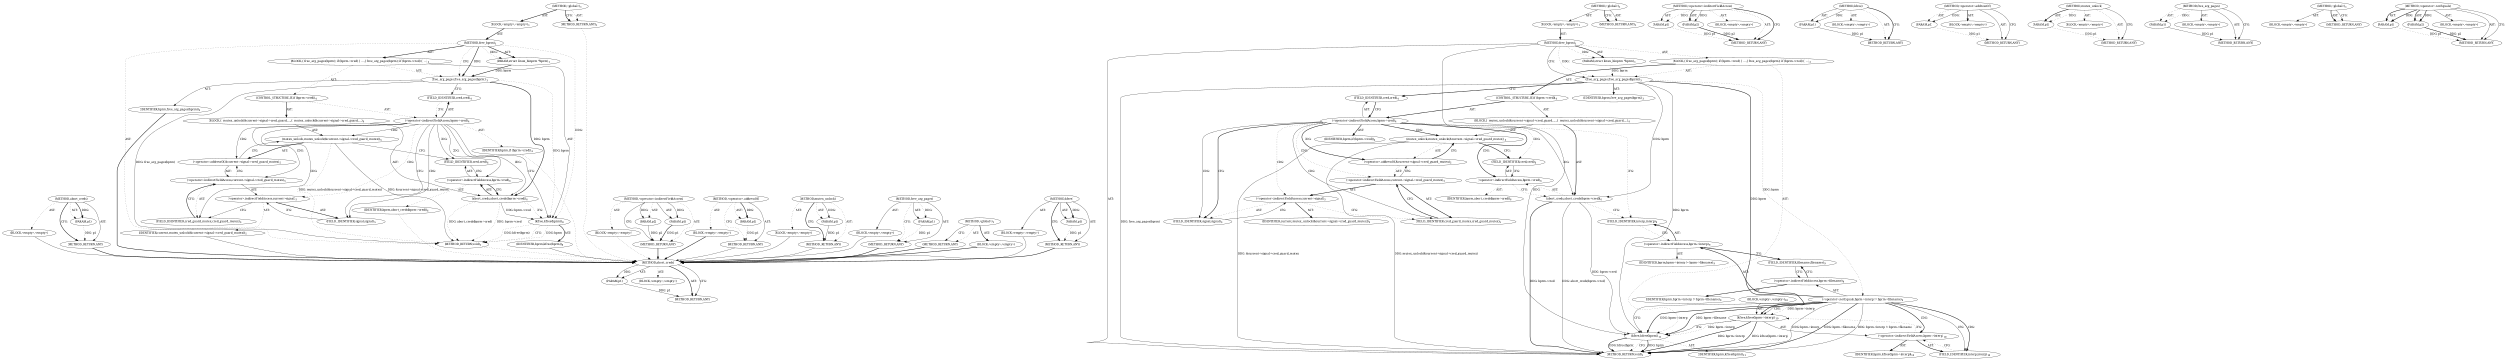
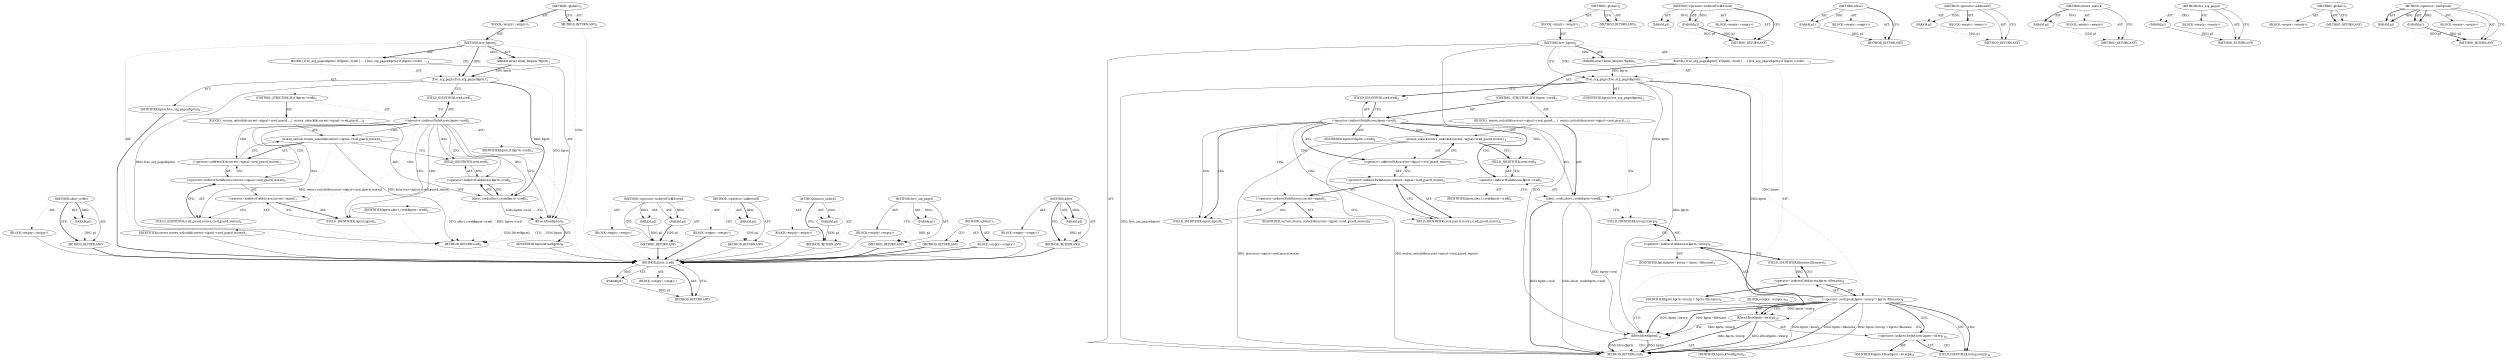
  digraph {
    fontname="Noto Serif"
    node [fontname="Noto Serif"]
    edge [fontname="Noto Serif" style=solid]
    n1 [label=<(METHOD,abort_creds)>]
    n2 [label=<(PARAM,p1)>]
    n3 [label=<(BLOCK,&lt;empty&gt;,&lt;empty&gt;)>]
    n4 [label=<(METHOD_RETURN,ANY)>]
    n5 [label=<(METHOD,abort_creds)>]
    n6 [label=<(PARAM,p1)>]
    n7 [label=<(BLOCK,&lt;empty&gt;,&lt;empty&gt;)>]
    n8 [label=<(METHOD_RETURN,ANY)>]
    n9 [label=<(METHOD,&lt;global&gt;)<SUB>1</SUB>>]
    n10 [label=<(BLOCK,&lt;empty&gt;,&lt;empty&gt;)<SUB>1</SUB>>]
    n11 [label=<(METHOD_RETURN,ANY)<SUB>1</SUB>>]
    n12 [label=<(METHOD,free_bprm)<SUB>1</SUB>>]
    n13 [label=<(PARAM,struct linux_binprm *bprm)<SUB>1</SUB>>]
    n14 [label=<(BLOCK,{ 	free_arg_pages(bprm); 	if (bprm-&gt;cred) {  		...,{ 	free_arg_pages(bprm); 	if (bprm-&gt;cred) {  		...)<SUB>2</SUB>>]
    n15 [label=<(free_arg_pages,free_arg_pages(bprm))<SUB>3</SUB>>]
    n16 [label=<(kfree,kfree(bprm))<SUB>8</SUB>>]
    n17 [label=<(METHOD_RETURN,void)<SUB>1</SUB>>]
    n18 [label=<(CONTROL_STRUCTURE,IF,if (bprm-&gt;cred))<SUB>4</SUB>>]
    n19 [label=<(IDENTIFIER,bprm,free_arg_pages(bprm))<SUB>3</SUB>>]
    n20 [label=<(FIELD_IDENTIFIER,cred,cred)<SUB>4</SUB>>]
    n21 [label=<(abort_creds,abort_creds(bprm-&gt;cred))<SUB>6</SUB>>]
    n22 [label=<(IDENTIFIER,bprm,kfree(bprm))<SUB>8</SUB>>]
    n23 [label=<(&lt;operator&gt;.indirectFieldAccess,bprm-&gt;cred)<SUB>4</SUB>>]
    n24 [label=<(BLOCK,{  		mutex_unlock(&amp;current-&gt;signal-&gt;cred_guard_...,{  		mutex_unlock(&amp;current-&gt;signal-&gt;cred_guard_...)<SUB>4</SUB>>]
    n25 [label=<(&lt;operator&gt;.indirectFieldAccess,bprm-&gt;cred)<SUB>6</SUB>>]
    n26 [label=<(IDENTIFIER,bprm,if (bprm-&gt;cred))<SUB>4</SUB>>]
    n27 [label=<(mutex_unlock,mutex_unlock(&amp;current-&gt;signal-&gt;cred_guard_mutex))<SUB>5</SUB>>]
    n28 [label=<(&lt;operator&gt;.addressOf,&amp;current-&gt;signal-&gt;cred_guard_mutex)<SUB>5</SUB>>]
    n29 [label=<(&lt;operator&gt;.indirectFieldAccess,current-&gt;signal-&gt;cred_guard_mutex)<SUB>5</SUB>>]
    n30 [label=<(&lt;operator&gt;.indirectFieldAccess,current-&gt;signal)<SUB>5</SUB>>]
    n31 [label=<(FIELD_IDENTIFIER,signal,signal)<SUB>5</SUB>>]
    n32 [label=<(FIELD_IDENTIFIER,cred_guard_mutex,cred_guard_mutex)<SUB>5</SUB>>]
    n33 [label=<(FIELD_IDENTIFIER,cred,cred)<SUB>6</SUB>>]
    n34 [label=<(IDENTIFIER,current,mutex_unlock(&amp;current-&gt;signal-&gt;cred_guard_mutex))<SUB>5</SUB>>]
    n35 [label=<(IDENTIFIER,bprm,abort_creds(bprm-&gt;cred))<SUB>6</SUB>>]
    n36 [label=<(METHOD,&lt;operator&gt;.indirectFieldAccess)>]
    n37 [label=<(PARAM,p1)>]
    n38 [label=<(PARAM,p2)>]
    n39 [label=<(BLOCK,&lt;empty&gt;,&lt;empty&gt;)>]
    n40 [label=<(METHOD_RETURN,ANY)>]
    n41 [label=<(METHOD,&lt;operator&gt;.addressOf)>]
    n42 [label=<(PARAM,p1)>]
    n43 [label=<(BLOCK,&lt;empty&gt;,&lt;empty&gt;)>]
    n44 [label=<(METHOD_RETURN,ANY)>]
    n45 [label=<(METHOD,mutex_unlock)>]
    n46 [label=<(PARAM,p1)>]
    n47 [label=<(BLOCK,&lt;empty&gt;,&lt;empty&gt;)>]
    n48 [label=<(METHOD_RETURN,ANY)>]
    n49 [label=<(METHOD,free_arg_pages)>]
    n50 [label=<(PARAM,p1)>]
    n51 [label=<(BLOCK,&lt;empty&gt;,&lt;empty&gt;)>]
    n52 [label=<(METHOD_RETURN,ANY)>]
    n53 [label=<(METHOD,&lt;global&gt;)<SUB>1</SUB>>]
    n54 [label=<(BLOCK,&lt;empty&gt;,&lt;empty&gt;)>]
    n55 [label=<(METHOD_RETURN,ANY)>]
    n56 [label=<(METHOD,kfree)>]
    n57 [label=<(PARAM,p1)>]
    n58 [label=<(BLOCK,&lt;empty&gt;,&lt;empty&gt;)>]
    n59 [label=<(METHOD_RETURN,ANY)>]
    n60 [label=<(METHOD,&lt;global&gt;)<SUB>1</SUB>>]
    n61 [label=<(BLOCK,&lt;empty&gt;,&lt;empty&gt;)<SUB>1</SUB>>]
    n62 [label=<(METHOD_RETURN,ANY)<SUB>1</SUB>>]
    n63 [label=<(METHOD,free_bprm)<SUB>1</SUB>>]
    n64 [label=<(PARAM,struct linux_binprm *bprm)<SUB>1</SUB>>]
    n65 [label=<(BLOCK,{ 	free_arg_pages(bprm); 	if (bprm-&gt;cred) {  		...,{ 	free_arg_pages(bprm); 	if (bprm-&gt;cred) {  		...)<SUB>2</SUB>>]
    n66 [label=<(free_arg_pages,free_arg_pages(bprm))<SUB>3</SUB>>]
    n67 [label=<(kfree,kfree(bprm))<SUB>11</SUB>>]
    n68 [label=<(METHOD_RETURN,void)<SUB>1</SUB>>]
    n69 [label=<(CONTROL_STRUCTURE,IF,if (bprm-&gt;cred))<SUB>4</SUB>>]
    n70 [label=<(IDENTIFIER,bprm,free_arg_pages(bprm))<SUB>3</SUB>>]
    n71 [label=<(FIELD_IDENTIFIER,cred,cred)<SUB>4</SUB>>]
    n72 [label=<(abort_creds,abort_creds(bprm-&gt;cred))<SUB>6</SUB>>]
    n73 [label=<(&lt;operator&gt;.notEquals,bprm-&gt;interp != bprm-&gt;filename)<SUB>9</SUB>>]
    n74 [label=<(kfree,kfree(bprm-&gt;interp))<SUB>10</SUB>>]
    n75 [label=<(IDENTIFIER,bprm,kfree(bprm))<SUB>11</SUB>>]
    n76 [label=<(&lt;operator&gt;.indirectFieldAccess,bprm-&gt;cred)<SUB>4</SUB>>]
    n77 [label=<(BLOCK,{  		mutex_unlock(&amp;current-&gt;signal-&gt;cred_guard_...,{  		mutex_unlock(&amp;current-&gt;signal-&gt;cred_guard_...)<SUB>4</SUB>>]
    n78 [label=<(&lt;operator&gt;.indirectFieldAccess,bprm-&gt;cred)<SUB>6</SUB>>]
    n79 [label=<(FIELD_IDENTIFIER,interp,interp)<SUB>9</SUB>>]
    n80 [label=<(&lt;operator&gt;.indirectFieldAccess,bprm-&gt;interp)<SUB>9</SUB>>]
    n81 [label=<(&lt;operator&gt;.indirectFieldAccess,bprm-&gt;filename)<SUB>9</SUB>>]
    n82 [label=<(&lt;operator&gt;.indirectFieldAccess,bprm-&gt;interp)<SUB>10</SUB>>]
    n83 [label=<(FIELD_IDENTIFIER,interp,interp)<SUB>10</SUB>>]
    n84 [label=<(IDENTIFIER,bprm,if (bprm-&gt;cred))<SUB>4</SUB>>]
    n85 [label=<(mutex_unlock,mutex_unlock(&amp;current-&gt;signal-&gt;cred_guard_mutex))<SUB>5</SUB>>]
    n86 [label=<(&lt;operator&gt;.addressOf,&amp;current-&gt;signal-&gt;cred_guard_mutex)<SUB>5</SUB>>]
    n87 [label=<(&lt;operator&gt;.indirectFieldAccess,current-&gt;signal-&gt;cred_guard_mutex)<SUB>5</SUB>>]
    n88 [label=<(&lt;operator&gt;.indirectFieldAccess,current-&gt;signal)<SUB>5</SUB>>]
    n89 [label=<(FIELD_IDENTIFIER,signal,signal)<SUB>5</SUB>>]
    n90 [label=<(FIELD_IDENTIFIER,cred_guard_mutex,cred_guard_mutex)<SUB>5</SUB>>]
    n91 [label=<(FIELD_IDENTIFIER,cred,cred)<SUB>6</SUB>>]
    n92 [label=<(IDENTIFIER,current,mutex_unlock(&amp;current-&gt;signal-&gt;cred_guard_mutex))<SUB>5</SUB>>]
    n93 [label=<(IDENTIFIER,bprm,abort_creds(bprm-&gt;cred))<SUB>6</SUB>>]
    n94 [label=<(BLOCK,&lt;empty&gt;,&lt;empty&gt;)<SUB>10</SUB>>]
    n95 [label=<(IDENTIFIER,bprm,bprm-&gt;interp != bprm-&gt;filename)<SUB>9</SUB>>]
    n96 [label=<(FIELD_IDENTIFIER,filename,filename)<SUB>9</SUB>>]
    n97 [label=<(IDENTIFIER,bprm,bprm-&gt;interp != bprm-&gt;filename)<SUB>9</SUB>>]
    n98 [label=<(IDENTIFIER,bprm,kfree(bprm-&gt;interp))<SUB>10</SUB>>]
    n99 [label=<(METHOD,&lt;operator&gt;.indirectFieldAccess)>]
    n100 [label=<(PARAM,p1)>]
    n101 [label=<(PARAM,p2)>]
    n102 [label=<(BLOCK,&lt;empty&gt;,&lt;empty&gt;)>]
    n103 [label=<(METHOD_RETURN,ANY)>]
    n104 [label=<(METHOD,kfree)>]
    n105 [label=<(PARAM,p1)>]
    n106 [label=<(BLOCK,&lt;empty&gt;,&lt;empty&gt;)>]
    n107 [label=<(METHOD_RETURN,ANY)>]
    n108 [label=<(METHOD,&lt;operator&gt;.addressOf)>]
    n109 [label=<(PARAM,p1)>]
    n110 [label=<(BLOCK,&lt;empty&gt;,&lt;empty&gt;)>]
    n111 [label=<(METHOD_RETURN,ANY)>]
    n112 [label=<(METHOD,mutex_unlock)>]
    n113 [label=<(PARAM,p1)>]
    n114 [label=<(BLOCK,&lt;empty&gt;,&lt;empty&gt;)>]
    n115 [label=<(METHOD_RETURN,ANY)>]
    n116 [label=<(METHOD,free_arg_pages)>]
    n117 [label=<(PARAM,p1)>]
    n118 [label=<(BLOCK,&lt;empty&gt;,&lt;empty&gt;)>]
    n119 [label=<(METHOD_RETURN,ANY)>]
    n120 [label=<(METHOD,&lt;global&gt;)<SUB>1</SUB>>]
    n121 [label=<(BLOCK,&lt;empty&gt;,&lt;empty&gt;)>]
    n122 [label=<(METHOD_RETURN,ANY)>]
    n123 [label=<(METHOD,&lt;operator&gt;.notEquals)>]
    n124 [label=<(PARAM,p1)>]
    n125 [label=<(PARAM,p2)>]
    n126 [label=<(BLOCK,&lt;empty&gt;,&lt;empty&gt;)>]
    n127 [label=<(METHOD_RETURN,ANY)>]
    n1 -> n2 [label="AST: " style=dotted]
    n1 -> n2 [label="DDG: " style=bold]
    n1 -> n3 [label="AST: " style=dotted]
    n1 -> n4 [label="AST: "]
    n1 -> n4 [label="CFG: " style=bold]
    n2 -> n4 [label="DDG: p1" style=dotted]
    n3 -> n5
    n4 -> n5 [style=bold]
    n5 -> n6 [label="AST: "]
    n5 -> n6 [label="DDG: "]
    n5 -> n7 [label="AST: " style=dotted]
    n5 -> n8 [label="AST: " style=bold]
    n5 -> n8 [label="CFG: "]
    n6 -> n8 [label="DDG: p1"]
    n9 -> n10 [label="AST: " style=bold]
    n9 -> n11 [label="AST: " style=dotted]
    n9 -> n11 [label="CFG: " style=bold]
    n10 -> n12 [label="AST: " style=bold]
    n11 -> n5 [style=dotted]
    n12 -> n13 [label="AST: " style=bold]
    n12 -> n13 [label="DDG: " style=dotted]
    n12 -> n14 [label="AST: " style=bold]
    n12 -> n15 [label="CFG: " style=dotted]
    n12 -> n15 [label="DDG: " style=bold]
    n12 -> n16 [label="DDG: " style=dotted]
    n12 -> n17 [label="AST: " style=dotted]
    n13 -> n15 [label="DDG: bprm" style=bold]
    n14 -> n15 [label="AST: " style=dotted]
    n14 -> n16 [label="AST: "]
    n14 -> n18 [label="AST: " style=dotted]
    n15 -> n16 [label="DDG: bprm" style=dotted]
    n15 -> n17 [label="DDG: free_arg_pages(bprm)"]
    n15 -> n19 [label="AST: "]
    n15 -> n20 [label="CFG: "]
    n15 -> n21 [label="DDG: bprm" style=bold]
    n16 -> n17 [label="CFG: " style=dotted]
    n16 -> n17 [label="DDG: bprm" style=dotted]
    n16 -> n17 [label="DDG: kfree(bprm)" style=dotted]
    n16 -> n22 [label="AST: " style=bold]
    n17 -> n5 [style=dotted]
    n18 -> n23 [label="AST: " style=dotted]
    n18 -> n24 [label="AST: " style=bold]
    n19 -> n5 [style=bold]
    n20 -> n23 [label="CFG: " style=dotted]
    n21 -> n16 [label="CFG: " style=dotted]
    n21 -> n16 [label="DDG: bprm-&gt;cred"]
    n21 -> n17 [label="DDG: bprm-&gt;cred" style=dotted]
    n21 -> n17 [label="DDG: abort_creds(bprm-&gt;cred)" style=dotted]
    n21 -> n25 [label="AST: " style=bold]
    n22 -> n5
    n23 -> n16 [label="CFG: "]
    n23 -> n20 [label="AST: " style=bold]
    n23 -> n21 [label="CDG: "]
    n23 -> n25 [label="CDG: "]
    n23 -> n26 [label="AST: " style=dotted]
    n23 -> n27 [label="CDG: "]
    n23 -> n28 [label="CDG: "]
    n23 -> n29 [label="CDG: "]
    n23 -> n30 [label="CDG: " style=dotted]
    n23 -> n31 [label="CFG: "]
    n23 -> n31 [label="CDG: "]
    n23 -> n32 [label="CDG: "]
    n23 -> n33 [label="CDG: "]
    n24 -> n21 [label="AST: "]
    n24 -> n27 [label="AST: "]
    n25 -> n21 [label="CFG: " style=bold]
    n25 -> n33 [label="AST: "]
    n25 -> n35 [label="AST: " style=dotted]
    n26 -> n5 [style=dotted]
    n27 -> n17 [label="DDG: &amp;current-&gt;signal-&gt;cred_guard_mutex"]
    n27 -> n17 [label="DDG: mutex_unlock(&amp;current-&gt;signal-&gt;cred_guard_mutex)" style=dotted]
    n27 -> n28 [label="AST: " style=bold]
    n27 -> n33 [label="CFG: "]
    n28 -> n27 [label="CFG: "]
    n28 -> n29 [label="AST: "]
    n29 -> n28 [label="CFG: " style=dotted]
    n29 -> n30 [label="AST: "]
    n29 -> n32 [label="AST: " style=dotted]
    n30 -> n31 [label="AST: " style=bold]
    n30 -> n32 [label="CFG: "]
    n30 -> n34 [label="AST: " style=dotted]
    n31 -> n30 [label="CFG: "]
    n32 -> n29 [label="CFG: " style=bold]
    n33 -> n25 [label="CFG: "]
    n34 -> n5
    n35 -> n5 [style=dotted]
    n36 -> n37 [label="AST: "]
    n36 -> n37 [label="DDG: "]
    n36 -> n38 [label="AST: " style=dotted]
    n36 -> n38 [label="DDG: "]
    n36 -> n39 [label="AST: " style=dotted]
    n36 -> n40 [label="AST: " style=dotted]
    n36 -> n40 [label="CFG: "]
    n37 -> n40 [label="DDG: p1" style=bold]
    n38 -> n40 [label="DDG: p2"]
    n39 -> n5 [style=dotted]
    n40 -> n5 [style=bold]
    n41 -> n42 [label="AST: " style=dotted]
    n41 -> n42 [label="DDG: " style=bold]
    n41 -> n43 [label="AST: " style=dotted]
    n41 -> n44 [label="AST: "]
    n41 -> n44 [label="CFG: " style=dotted]
    n42 -> n44 [label="DDG: p1" style=dotted]
    n43 -> n5 [style=bold]
    n44 -> n5
    n45 -> n46 [label="AST: " style=dotted]
    n45 -> n46 [label="DDG: "]
    n45 -> n47 [label="AST: " style=dotted]
    n45 -> n48 [label="AST: " style=dotted]
    n45 -> n48 [label="CFG: " style=bold]
    n46 -> n48 [label="DDG: p1"]
    n47 -> n5
    n48 -> n5
    n49 -> n50 [label="AST: "]
    n49 -> n50 [label="DDG: " style=dotted]
    n49 -> n51 [label="AST: "]
    n49 -> n52 [label="AST: "]
    n49 -> n52 [label="CFG: " style=dotted]
    n50 -> n52 [label="DDG: p1" style=dotted]
    n51 -> n5
    n52 -> n5 [style=bold]
    n53 -> n54 [label="AST: " style=bold]
    n53 -> n55 [label="AST: " style=dotted]
    n53 -> n55 [label="CFG: "]
    n54 -> n5 [style=bold]
    n55 -> n5 [style=bold]
    n56 -> n57 [label="AST: "]
    n56 -> n57 [label="DDG: " style=bold]
    n56 -> n58 [label="AST: "]
    n56 -> n59 [label="AST: "]
    n56 -> n59 [label="CFG: " style=bold]
    n57 -> n59 [label="DDG: p1" style=dotted]
    n58 -> n5
    n59 -> n5 [style=bold]
    n60 -> n61 [label="AST: "]
    n60 -> n62 [label="AST: "]
    n60 -> n62 [label="CFG: " style=bold]
    n61 -> n63 [label="AST: " style=bold]
    n63 -> n64 [label="AST: " style=bold]
    n63 -> n64 [label="DDG: " style=dotted]
    n63 -> n65 [label="AST: " style=dotted]
    n63 -> n66 [label="CFG: "]
    n63 -> n66 [label="DDG: " style=dotted]
    n63 -> n67 [label="DDG: "]
    n63 -> n68 [label="AST: "]
    n64 -> n66 [label="DDG: bprm" style=dotted]
    n65 -> n66 [label="AST: " style=dotted]
    n65 -> n67 [label="AST: " style=dotted]
    n65 -> n69 [label="AST: " style=bold]
    n66 -> n67 [label="DDG: bprm"]
    n66 -> n68 [label="DDG: free_arg_pages(bprm)"]
    n66 -> n70 [label="AST: " style=bold]
    n66 -> n71 [label="CFG: " style=bold]
    n66 -> n72 [label="DDG: bprm"]
    n66 -> n73 [label="DDG: bprm" style=dotted]
    n66 -> n74 [label="DDG: bprm" style=bold]
    n67 -> n68 [label="CFG: " style=dotted]
    n67 -> n68 [label="DDG: bprm" style=bold]
    n67 -> n68 [label="DDG: kfree(bprm)" style=bold]
    n67 -> n75 [label="AST: " style=dotted]
    n69 -> n76 [label="AST: " style=bold]
    n69 -> n77 [label="AST: "]
    n71 -> n76 [label="CFG: " style=bold]
    n72 -> n67 [label="DDG: bprm-&gt;cred"]
    n72 -> n68 [label="DDG: bprm-&gt;cred" style=bold]
    n72 -> n68 [label="DDG: abort_creds(bprm-&gt;cred)"]
    n72 -> n78 [label="AST: " style=dotted]
    n72 -> n79 [label="CFG: " style=dotted]
    n73 -> n67 [label="CFG: "]
    n73 -> n67 [label="DDG: bprm-&gt;interp" style=bold]
    n73 -> n67 [label="DDG: bprm-&gt;filename" style=bold]
    n73 -> n68 [label="DDG: bprm-&gt;interp"]
    n73 -> n68 [label="DDG: bprm-&gt;filename" style=bold]
    n73 -> n68 [label="DDG: bprm-&gt;interp != bprm-&gt;filename"]
    n73 -> n74 [label="DDG: bprm-&gt;interp" style=dotted]
    n73 -> n74 [label="CDG: "]
    n73 -> n80 [label="AST: " style=bold]
    n73 -> n81 [label="AST: "]
    n73 -> n82 [label="CDG: " style=bold]
    n73 -> n83 [label="CFG: "]
    n73 -> n83 [label="CDG: " style=bold]
    n74 -> n67 [label="CFG: "]
    n74 -> n67 [label="DDG: bprm-&gt;interp" style=dotted]
    n74 -> n68 [label="DDG: bprm-&gt;interp" style=bold]
    n74 -> n68 [label="DDG: kfree(bprm-&gt;interp)" style=bold]
    n74 -> n82 [label="AST: "]
    n76 -> n71 [label="AST: "]
    n76 -> n72 [label="CDG: "]
    n76 -> n78 [label="CDG: " style=bold]
    n76 -> n79 [label="CFG: " style=dotted]
    n76 -> n84 [label="AST: " style=bold]
    n76 -> n85 [label="CDG: " style=bold]
    n76 -> n86 [label="CDG: " style=bold]
    n76 -> n87 [label="CDG: " style=dotted]
    n76 -> n88 [label="CDG: " style=dotted]
    n76 -> n89 [label="CFG: " style=bold]
    n76 -> n89 [label="CDG: "]
    n76 -> n90 [label="CDG: "]
    n76 -> n91 [label="CDG: " style=dotted]
    n77 -> n72 [label="AST: " style=bold]
    n77 -> n85 [label="AST: "]
    n78 -> n72 [label="CFG: " style=dotted]
    n78 -> n91 [label="AST: "]
    n78 -> n93 [label="AST: " style=dotted]
    n79 -> n80 [label="CFG: " style=dotted]
    n80 -> n79 [label="AST: " style=bold]
    n80 -> n95 [label="AST: "]
    n80 -> n96 [label="CFG: " style=bold]
+   n81 -> n73 [label="CFG: " style=bold]
    n81 -> n96 [label="CFG: " style=bold]
    n81 -> n97 [label="AST: " style=bold]
    n82 -> n74 [label="CFG: " style=dotted]
    n82 -> n83 [label="AST: " style=bold]
    n82 -> n98 [label="AST: " style=bold]
    n83 -> n82 [label="CFG: " style=dotted]
    n85 -> n68 [label="DDG: &amp;current-&gt;signal-&gt;cred_guard_mutex"]
    n85 -> n68 [label="DDG: mutex_unlock(&amp;current-&gt;signal-&gt;cred_guard_mutex)"]
    n85 -> n86 [label="AST: " style=dotted]
    n85 -> n91 [label="CFG: " style=bold]
    n86 -> n85 [label="CFG: " style=bold]
    n86 -> n87 [label="AST: " style=dotted]
    n87 -> n86 [label="CFG: "]
    n87 -> n88 [label="AST: " style=bold]
    n87 -> n90 [label="AST: " style=bold]
    n88 -> n89 [label="AST: " style=dotted]
    n88 -> n90 [label="CFG: " style=dotted]
    n88 -> n92 [label="AST: " style=bold]
    n89 -> n88 [label="CFG: "]
    n90 -> n87 [label="CFG: " style=bold]
    n91 -> n78 [label="CFG: "]
    n94 -> n74 [label="AST: "]
-   n96 -> n81 [label="CFG: "]
+   n96 -> n81 [label="DDG: "]
    n99 -> n100 [label="AST: "]
    n99 -> n100 [label="DDG: " style=dotted]
    n99 -> n101 [label="AST: " style=bold]
    n99 -> n101 [label="DDG: "]
    n99 -> n102 [label="AST: " style=dotted]
    n99 -> n103 [label="AST: " style=dotted]
    n99 -> n103 [label="CFG: " style=bold]
    n100 -> n103 [label="DDG: p1" style=dotted]
    n101 -> n103 [label="DDG: p2" style=bold]
    n104 -> n105 [label="AST: "]
    n104 -> n105 [label="DDG: "]
    n104 -> n106 [label="AST: " style=dotted]
    n104 -> n107 [label="AST: " style=dotted]
    n104 -> n107 [label="CFG: " style=bold]
    n105 -> n107 [label="DDG: p1"]
    n108 -> n109 [label="AST: " style=dotted]
    n108 -> n109 [label="DDG: "]
    n108 -> n110 [label="AST: " style=bold]
    n108 -> n111 [label="AST: "]
    n108 -> n111 [label="CFG: "]
    n109 -> n111 [label="DDG: p1" style=dotted]
    n112 -> n113 [label="AST: " style=bold]
    n112 -> n113 [label="DDG: " style=dotted]
    n112 -> n114 [label="AST: " style=dotted]
    n112 -> n115 [label="AST: " style=dotted]
    n112 -> n115 [label="CFG: "]
    n113 -> n115 [label="DDG: p1" style=dotted]
    n116 -> n117 [label="AST: " style=dotted]
    n116 -> n117 [label="DDG: " style=dotted]
    n116 -> n118 [label="AST: "]
    n116 -> n119 [label="AST: "]
    n116 -> n119 [label="CFG: "]
    n117 -> n119 [label="DDG: p1"]
    n120 -> n121 [label="AST: "]
    n120 -> n122 [label="AST: " style=bold]
    n120 -> n122 [label="CFG: "]
    n123 -> n124 [label="AST: " style=bold]
    n123 -> n124 [label="DDG: " style=bold]
    n123 -> n125 [label="AST: " style=bold]
    n123 -> n125 [label="DDG: " style=bold]
    n123 -> n126 [label="AST: "]
    n123 -> n127 [label="AST: "]
    n123 -> n127 [label="CFG: "]
    n124 -> n127 [label="DDG: p1" style=dotted]
    n125 -> n127 [label="DDG: p2" style=bold]
  }
